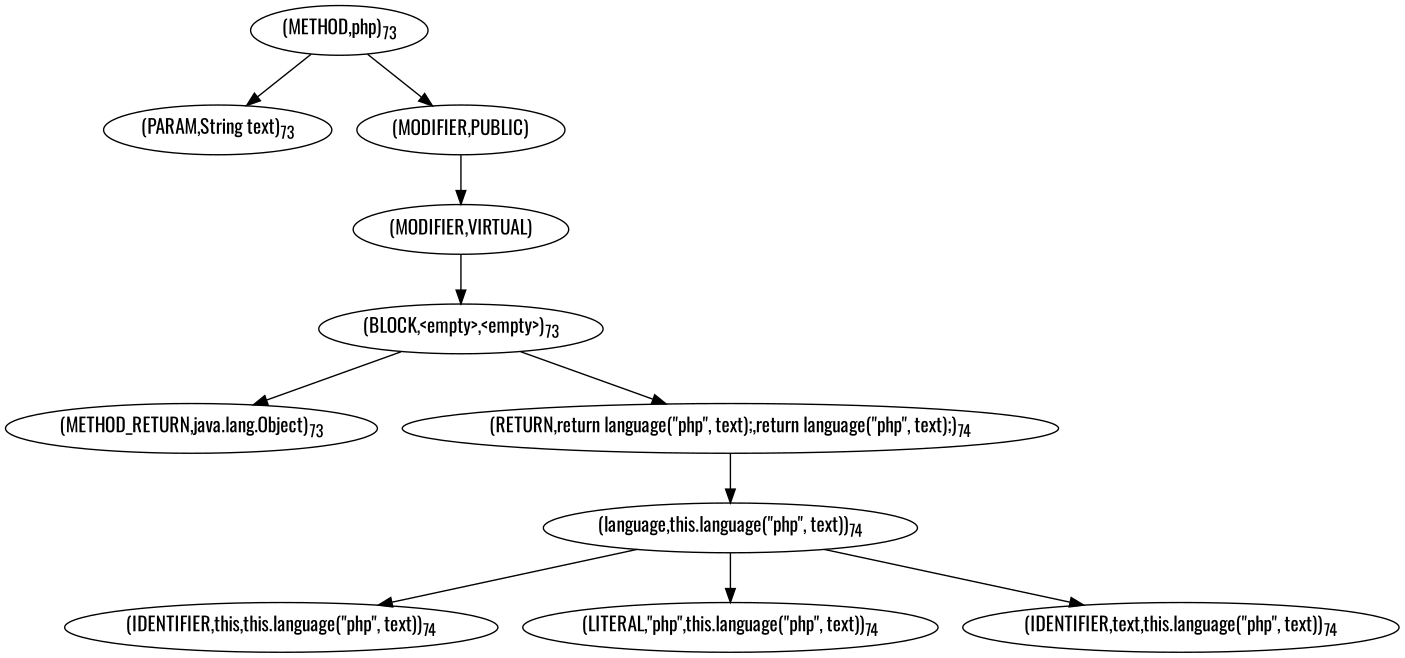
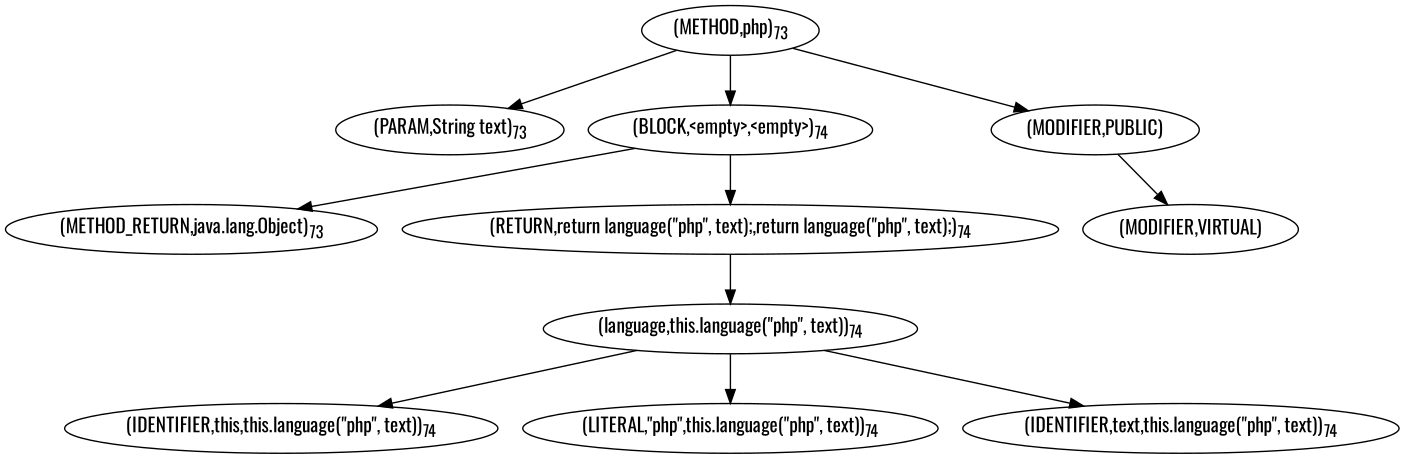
  digraph {
    fontname=Oswald
    node [fontname=Oswald]
    edge [fontname=Oswald]
    n1 [label=<(METHOD,php)<SUB>73</SUB>>]
    n2 [label=<(PARAM,String text)<SUB>73</SUB>>]
-   n3 [label=<(BLOCK,&lt;empty&gt;,&lt;empty&gt;)<SUB>73</SUB>>]
+   n3 [label=<(BLOCK,&lt;empty&gt;,&lt;empty&gt;)<SUB>74</SUB>>]
    n4 [label=<(MODIFIER,PUBLIC)>]
    n5 [label=<(METHOD_RETURN,java.lang.Object)<SUB>73</SUB>>]
    n6 [label=<(RETURN,return language(&quot;php&quot;, text);,return language(&quot;php&quot;, text);)<SUB>74</SUB>>]
    n7 [label=<(MODIFIER,VIRTUAL)>]
    n8 [label=<(language,this.language(&quot;php&quot;, text))<SUB>74</SUB>>]
    n9 [label=<(IDENTIFIER,this,this.language(&quot;php&quot;, text))<SUB>74</SUB>>]
    n10 [label=<(LITERAL,&quot;php&quot;,this.language(&quot;php&quot;, text))<SUB>74</SUB>>]
    n11 [label=<(IDENTIFIER,text,this.language(&quot;php&quot;, text))<SUB>74</SUB>>]
    n1 -> n2
-   n7 -> n3
+   n1 -> n3
    n1 -> n4
    n3 -> n5
    n3 -> n6
    n4 -> n7
    n6 -> n8
    n8 -> n9
    n8 -> n10
    n8 -> n11
  }
